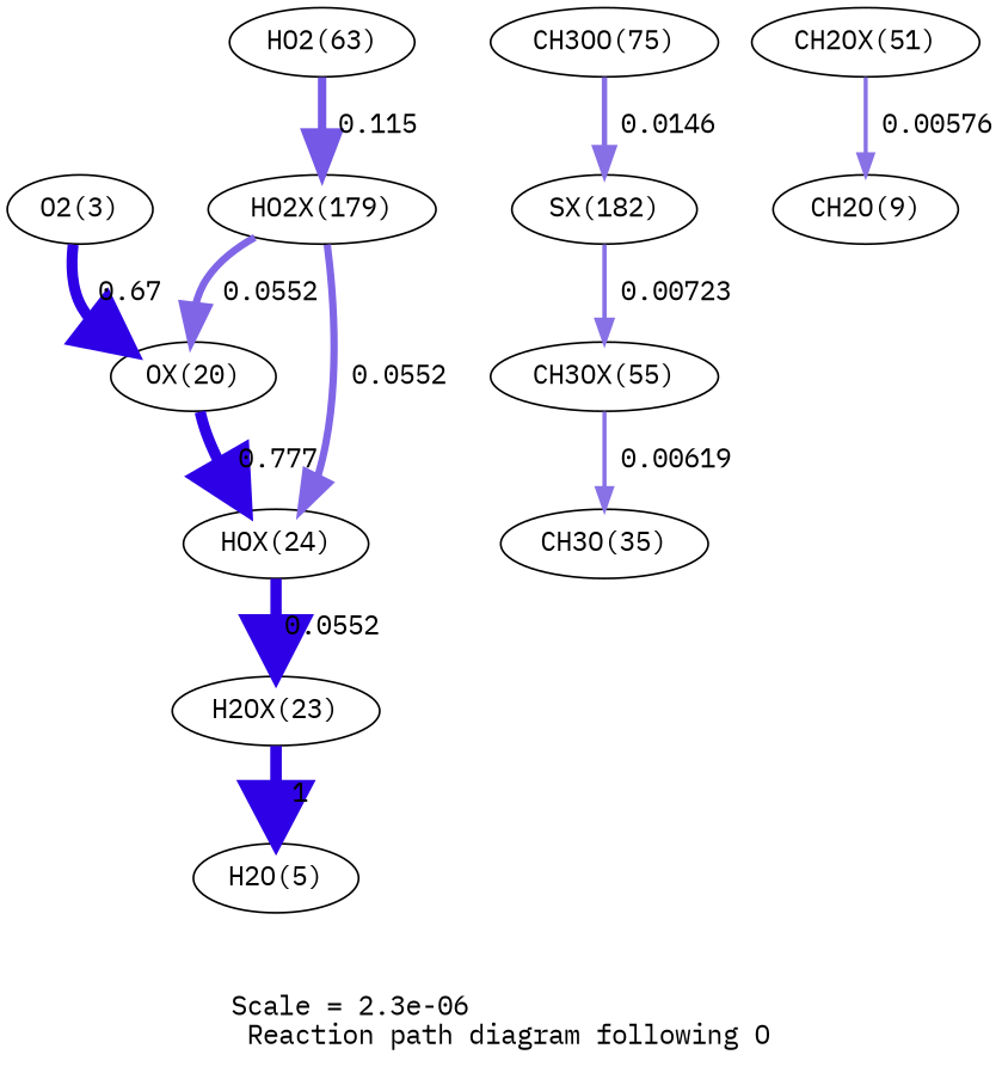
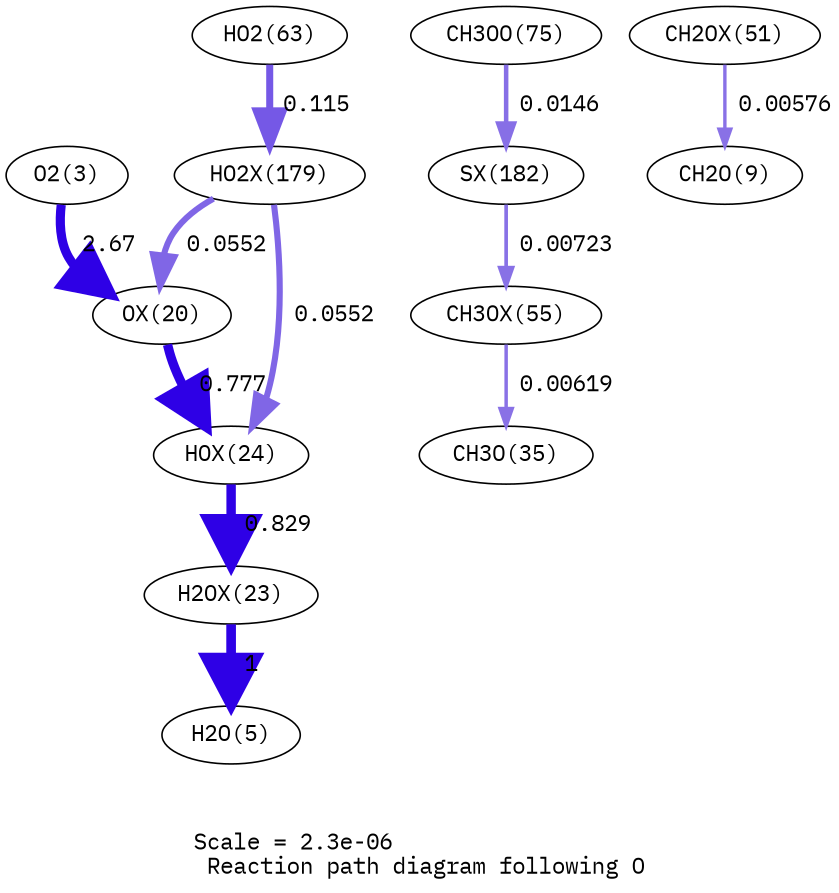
  digraph {
    fontname="IBM Plex Mono"
    label="Scale = 2.3e-06\l Reaction path diagram following O"
    node [fontname="IBM Plex Mono"]
    edge [arrowsize=1.91 color="0.7, 0.506, 0.9" fontname="IBM Plex Mono" penwidth=3.81]
    n1 [label="O2(3)"]
    n2 [label="OX(20)"]
    n3 [label="HOX(24)"]
    n4 [label="H2OX(23)"]
    n5 [label="H2O(5)"]
    n6 [label="SX(182)"]
    n7 [label="CH3OX(55)"]
    n8 [label="CH3O(35)"]
    n9 [label="HO2X(179)"]
    n10 [label="CH3OO(75)"]
    n11 [label="CH2OX(51)"]
    n12 [label="CH2O(9)"]
    n13 [label="HO2(63)"]
-   n1 -> n2 [arrowsize=2.85 color="0.7, 1.17, 0.9" label=" 0.67" penwidth=5.7]
+   n1 -> n2 [arrowsize=2.85 color="0.7, 1.17, 0.9" label=" 2.67" penwidth=5.7]
    n2 -> n3 [arrowsize=2.9 color="0.7, 1.28, 0.9" label=" 0.777" penwidth=5.81]
-   n3 -> n4 [arrowsize=2.93 color="0.7, 1.33, 0.9" label=" 0.0552" penwidth=5.86]
+   n3 -> n4 [arrowsize=2.93 color="0.7, 1.33, 0.9" label=" 0.829" penwidth=5.86]
    n4 -> n5 [arrowsize=3 color="0.7, 1.5, 0.9" label=" 1" penwidth=6]
    n6 -> n7 [arrowsize=1.14 color="0.7, 0.507, 0.9" label=" 0.00723" penwidth=2.28]
    n7 -> n8 [arrowsize=1.08 label=" 0.00619" penwidth=2.16]
    n9 -> n2 [color="0.7, 0.555, 0.9" label=" 0.0552"]
    n9 -> n3 [color="0.7, 0.555, 0.9" label=" 0.0552"]
    n10 -> n6 [arrowsize=1.4 color="0.7, 0.515, 0.9" label=" 0.0146" penwidth=2.81]
    n11 -> n12 [arrowsize=1.05 label=" 0.00576" penwidth=2.11]
    n13 -> n9 [arrowsize=2.19 color="0.7, 0.615, 0.9" label=" 0.115" penwidth=4.37]
  }
